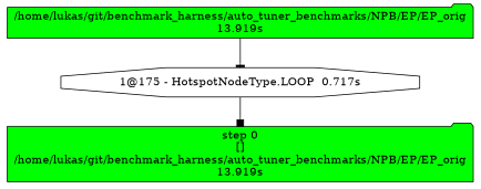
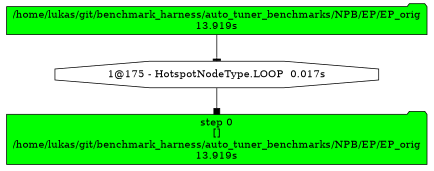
  strict digraph {
    node [color=black fillcolor=green shape=folder style=filled]
    "/home/lukas/git/benchmark_harness/auto_tuner_benchmarks/NPB/EP/EP_orig\n13.919s"
-   "1@175 - HotspotNodeType.LOOP  0.017s" [fillcolor=white shape=octagon label="1@175 - HotspotNodeType.LOOP  0.717s"]
+   "1@175 - HotspotNodeType.LOOP  0.017s" [fillcolor=white shape=octagon]
    "step 0\n[]\n/home/lukas/git/benchmark_harness/auto_tuner_benchmarks/NPB/EP/EP_orig\n13.919s"
    "/home/lukas/git/benchmark_harness/auto_tuner_benchmarks/NPB/EP/EP_orig\n13.919s" -> "1@175 - HotspotNodeType.LOOP  0.017s" [arrowhead=tee]
    "1@175 - HotspotNodeType.LOOP  0.017s" -> "step 0\n[]\n/home/lukas/git/benchmark_harness/auto_tuner_benchmarks/NPB/EP/EP_orig\n13.919s" [arrowhead=box]
  }
